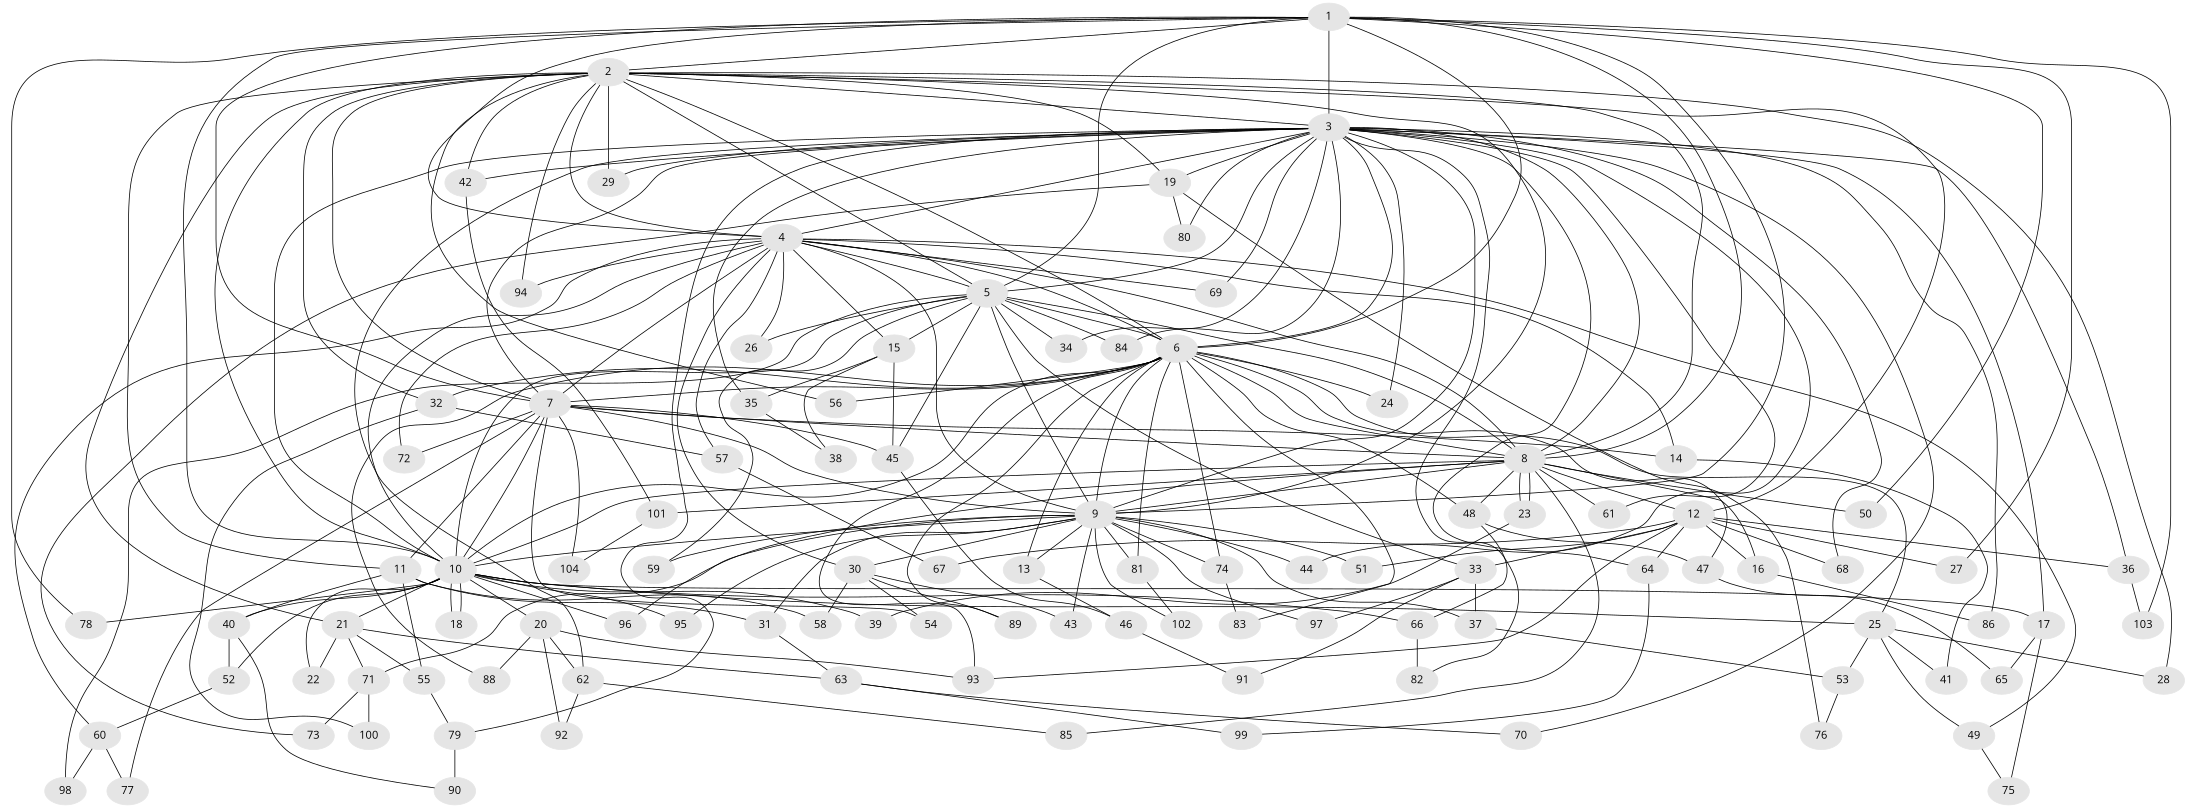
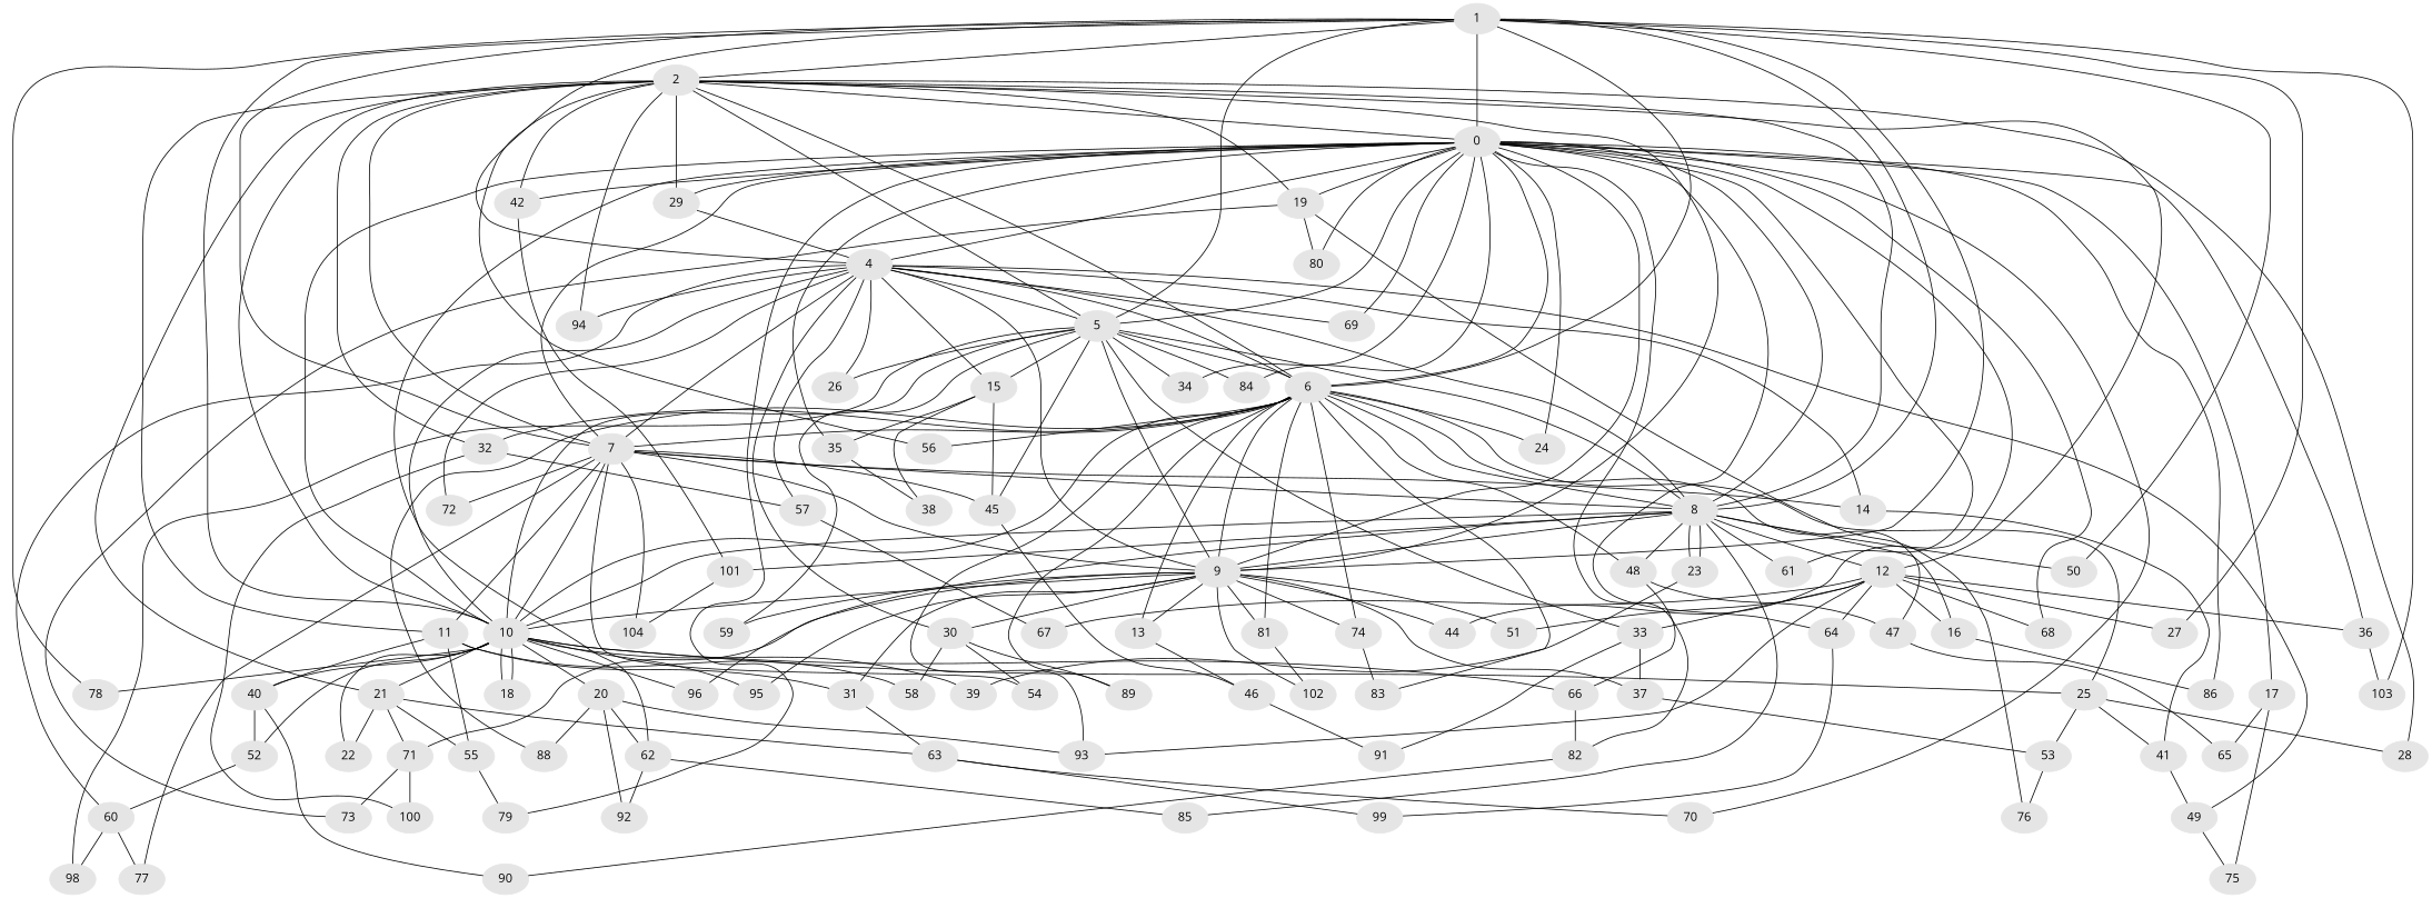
  graph {
    fontname="Open Sans"
    node [color=gray90 fontname="Open Sans" style=filled]
    edge [fontname="Open Sans"]
    1
    2
-   3
+   3 [label=0]
    4
    5
    6
    7
    8
    9
    10
    27
    50
    78
    103
    11
    12
    19
    21
    28
    29
    32
    42
    56
    94
    17
    24
    34
    35
    36
    44
    61
    62
    64
    68
    69
    70
    79
    80
    82
    84
    86
    14
    15
    26
    30
    49
    57
    60
    72
    33
    59
    98
    45
    47
    13
    25
    48
    74
    81
    83
    88
    89
    93
    54
    77
    104
    16
    23
    85
    96
    101
    31
    37
-   43
    51
    71
    95
-   97
    102
    20
    18
    22
    39
    40
    52
    66
    55
    58
    67
    73
    76
    63
    100
    65
    75
    38
    92
    99
    90
    41
    91
    46
    53
    1 -- 2
    1 -- 3
    1 -- 4
    1 -- 5
    1 -- 6
    1 -- 7
    1 -- 8
    1 -- 9
    1 -- 10
    1 -- 27
    1 -- 50
    1 -- 78
    1 -- 103
    2 -- 3
-   2 -- 4
+   29 -- 4
    2 -- 5
    2 -- 6
    2 -- 7
    2 -- 8
    2 -- 9
    2 -- 10
    2 -- 11
    2 -- 12
    2 -- 19
    2 -- 21
    2 -- 28
    2 -- 29
    2 -- 32
    2 -- 42
    2 -- 56
    2 -- 94
    3 -- 4
    3 -- 5
    3 -- 6
    3 -- 7
    3 -- 8
    3 -- 9
    3 -- 10
    3 -- 19
    3 -- 29
    3 -- 42
    3 -- 17
    3 -- 24
    3 -- 34
    3 -- 35
    3 -- 36
    3 -- 44
    3 -- 61
    3 -- 62
    3 -- 64
    3 -- 68
    3 -- 69
    3 -- 70
    3 -- 79
    3 -- 80
    3 -- 82
    3 -- 84
    3 -- 86
    4 -- 5
    4 -- 6
    4 -- 7
    4 -- 8
    4 -- 9
    4 -- 10
    4 -- 94
    4 -- 69
    4 -- 14
    4 -- 15
    4 -- 26
    4 -- 30
    4 -- 49
    4 -- 57
    4 -- 60
    4 -- 72
    5 -- 6
    5 -- 8
    5 -- 9
    5 -- 10
    5 -- 34
    5 -- 84
    5 -- 15
    5 -- 26
    5 -- 33
    5 -- 59
    5 -- 98
    5 -- 45
    6 -- 7
    6 -- 8
    6 -- 9
    6 -- 10
    6 -- 32
    6 -- 56
    6 -- 24
    6 -- 47
    6 -- 13
    6 -- 25
    6 -- 48
    6 -- 74
    6 -- 81
    6 -- 83
    6 -- 88
    6 -- 89
    6 -- 93
    7 -- 8
    7 -- 9
    7 -- 10
    7 -- 11
    7 -- 14
    7 -- 72
    7 -- 45
    7 -- 54
    7 -- 77
    7 -- 104
    8 -- 9
    8 -- 10
    8 -- 50
    8 -- 12
    8 -- 61
    8 -- 48
    8 -- 16
    8 -- 23
    8 -- 23
    8 -- 85
    8 -- 96
    8 -- 101
    9 -- 10
    9 -- 44
    9 -- 30
    9 -- 59
    9 -- 13
    9 -- 74
    9 -- 81
    9 -- 31
    9 -- 37
-   9 -- 43
    9 -- 51
    9 -- 71
    9 -- 95
-   9 -- 97
    9 -- 102
    10 -- 78
    10 -- 21
-   10 -- 17
    10 -- 25
    10 -- 96
    10 -- 95
    10 -- 20
    10 -- 18
    10 -- 18
    10 -- 22
    10 -- 39
    10 -- 40
    10 -- 52
    10 -- 66
    11 -- 31
    11 -- 40
    11 -- 55
    11 -- 58
    12 -- 27
    12 -- 36
    12 -- 64
    12 -- 68
    12 -- 33
    12 -- 93
    12 -- 16
    12 -- 51
    12 -- 67
    19 -- 80
    19 -- 73
    19 -- 76
    21 -- 71
    21 -- 22
    21 -- 55
    21 -- 63
    32 -- 57
    32 -- 100
    42 -- 101
    17 -- 65
    17 -- 75
    35 -- 38
    36 -- 103
    62 -- 85
    62 -- 92
    64 -- 99
-   79 -- 90
+   82 -- 90
    14 -- 41
    15 -- 35
    15 -- 45
    15 -- 38
    30 -- 89
    30 -- 54
-   30 -- 43
    30 -- 58
    49 -- 75
    57 -- 67
    60 -- 98
    60 -- 77
    33 -- 37
-   33 -- 97
    33 -- 91
    45 -- 46
    47 -- 65
    13 -- 46
    25 -- 28
-   25 -- 49
+   41 -- 49
    25 -- 41
    25 -- 53
    48 -- 47
    48 -- 66
    74 -- 83
    81 -- 102
    16 -- 86
    23 -- 39
    101 -- 104
    31 -- 63
    37 -- 53
    71 -- 73
    71 -- 100
    20 -- 62
    20 -- 88
    20 -- 93
    20 -- 92
    40 -- 52
    40 -- 90
    52 -- 60
    66 -- 82
    55 -- 79
    63 -- 70
    63 -- 99
    46 -- 91
    53 -- 76
  }
